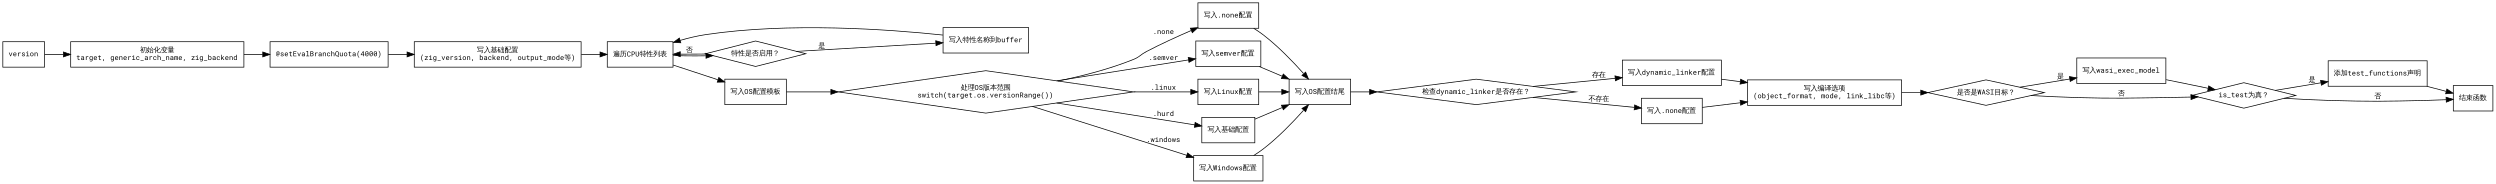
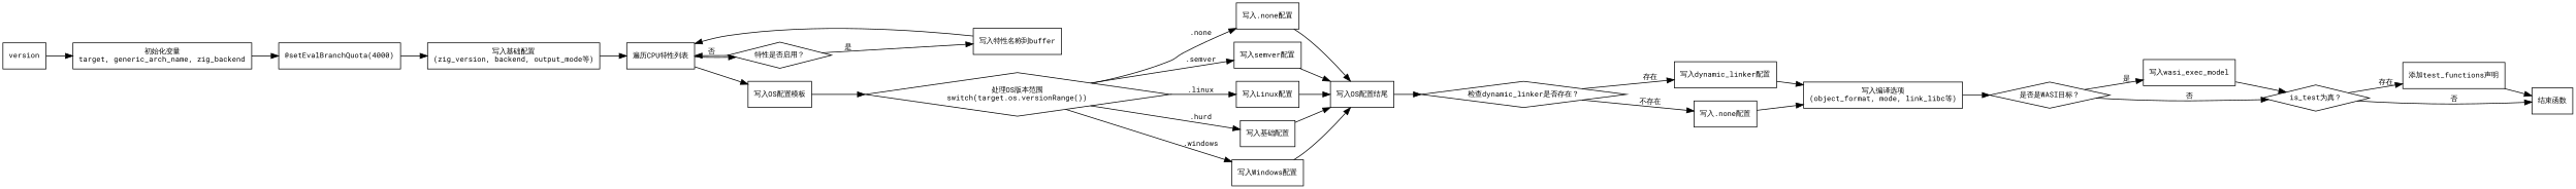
  digraph {
    fontname="Roboto Mono"
    rankdir=LR
    node [fontname="Roboto Mono" fontsize=10 shape=rectangle]
    edge [fontname="Roboto Mono" fontsize=10]
    n1 [label=version]
    n2 [label="初始化变量\ntarget, generic_arch_name, zig_backend"]
    n3 [label="@setEvalBranchQuota(4000)"]
    n4 [label="写入基础配置\n(zig_version, backend, output_mode等)"]
    n5 [label="遍历CPU特性列表"]
    n6 [label="特性是否启用？" shape=diamond]
    n7 [label="写入OS配置模板"]
    n8 [label="写入特性名称到buffer"]
    n9 [label="处理OS版本范围\nswitch(target.os.versionRange())" shape=diamond]
    n10 [label="写入.none配置"]
    n11 [label="写入semver配置"]
    n12 [label="写入Linux配置"]
    n13 [label="写入基础配置"]
    n14 [label="写入Windows配置"]
    n15 [label="写入OS配置结尾"]
    n16 [label="检查dynamic_linker是否存在？" shape=diamond]
    n17 [label="写入dynamic_linker配置"]
    n18 [label="写入.none配置"]
    n19 [label="写入编译选项\n(object_format, mode, link_libc等)"]
    n20 [label="是否是WASI目标？" shape=diamond]
    n21 [label="写入wasi_exec_model"]
    n22 [label="is_test为真？" shape=diamond]
    n23 [label="添加test_functions声明"]
    n24 [label="结束函数"]
    n1 -> n2
    n2 -> n3
    n3 -> n4
    n4 -> n5
    n5 -> n6
    n5 -> n7
    n6 -> n5 [label="否"]
    n6 -> n8 [label="是"]
    n7 -> n9
    n8 -> n5
    n9 -> n10 [label=".none"]
    n9 -> n11 [label=".semver"]
    n9 -> n12 [label=".linux"]
    n9 -> n13 [label=".hurd"]
    n9 -> n14 [label=".windows"]
    n10 -> n15
    n11 -> n15
    n12 -> n15
    n13 -> n15
    n14 -> n15
    n15 -> n16
    n16 -> n17 [label="存在"]
    n16 -> n18 [label="不存在"]
    n17 -> n19
    n18 -> n19
    n19 -> n20
    n20 -> n21 [label="是"]
    n20 -> n22 [label="否"]
    n21 -> n22
-   n22 -> n23 [label="是"]
+   n22 -> n23 [label="存在"]
    n22 -> n24 [label="否"]
    n23 -> n24
  }
